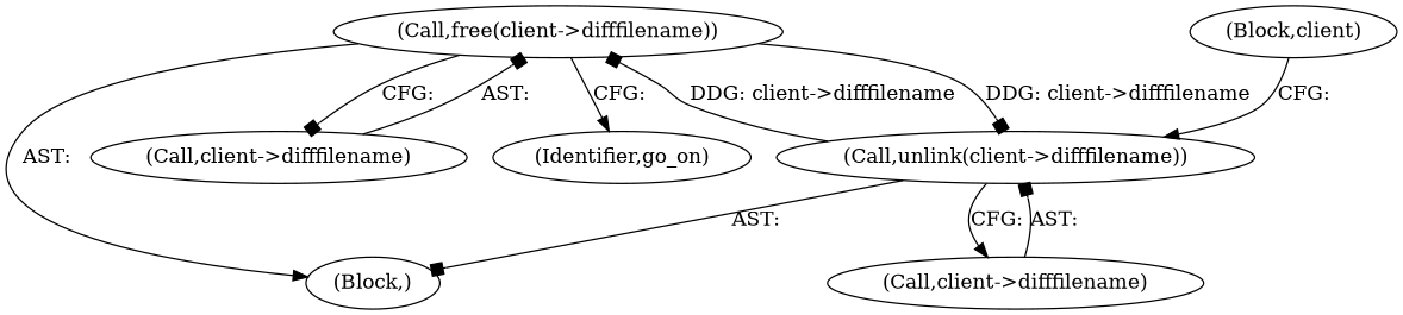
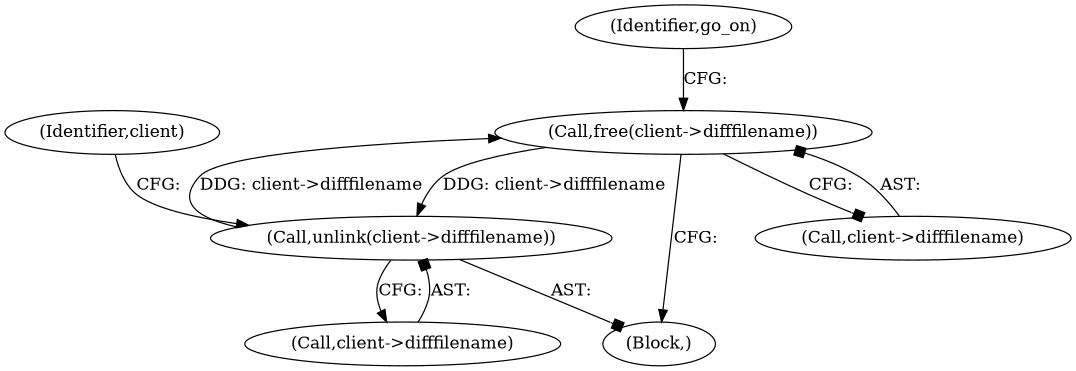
  digraph {
    fontname="DejaVu Serif"
    node [fontname="DejaVu Serif"]
    edge [arrowhead=box fontname="DejaVu Serif"]
    n1 [label="(Call,free(client->difffilename))"]
    n2 [label="(Call,unlink(client->difffilename))"]
    n3 [label="(Block,)"]
    n4 [label="(Call,client->difffilename)"]
    n5 [label="(Call,client->difffilename)"]
    n6 [label="(Identifier,go_on)"]
-   n7 [label="(Block,client)"]
-   n1 -> n2 [label="DDG: client->difffilename"]
-   n1 -> n3 [arrowhead=normal label="AST: "]
+   n7 [label="(Identifier,client)"]
+   n1 -> n2 [arrowhead=normal label="DDG: client->difffilename"]
+   n1 -> n3 [arrowhead=normal label="CFG: "]
    n1 -> n4 [label="CFG: "]
-   n2 -> n1 [label="DDG: client->difffilename"]
+   n2 -> n1 [arrowhead=normal label="DDG: client->difffilename"]
    n2 -> n3 [label="AST: "]
    n2 -> n5 [arrowhead=normal label="CFG: "]
    n4 -> n1 [label="AST: "]
    n5 -> n2 [label="AST: "]
-   n1 -> n6 [arrowhead=normal label="CFG: "]
+   n6 -> n1 [arrowhead=normal label="CFG: "]
    n7 -> n2 [arrowhead=normal label="CFG: "]
  }
